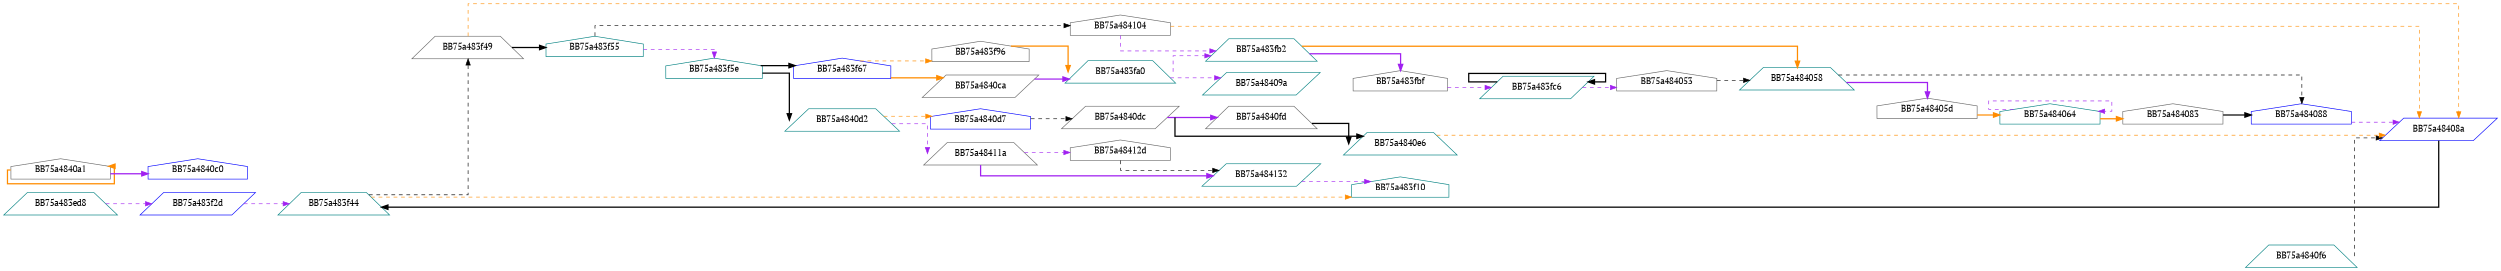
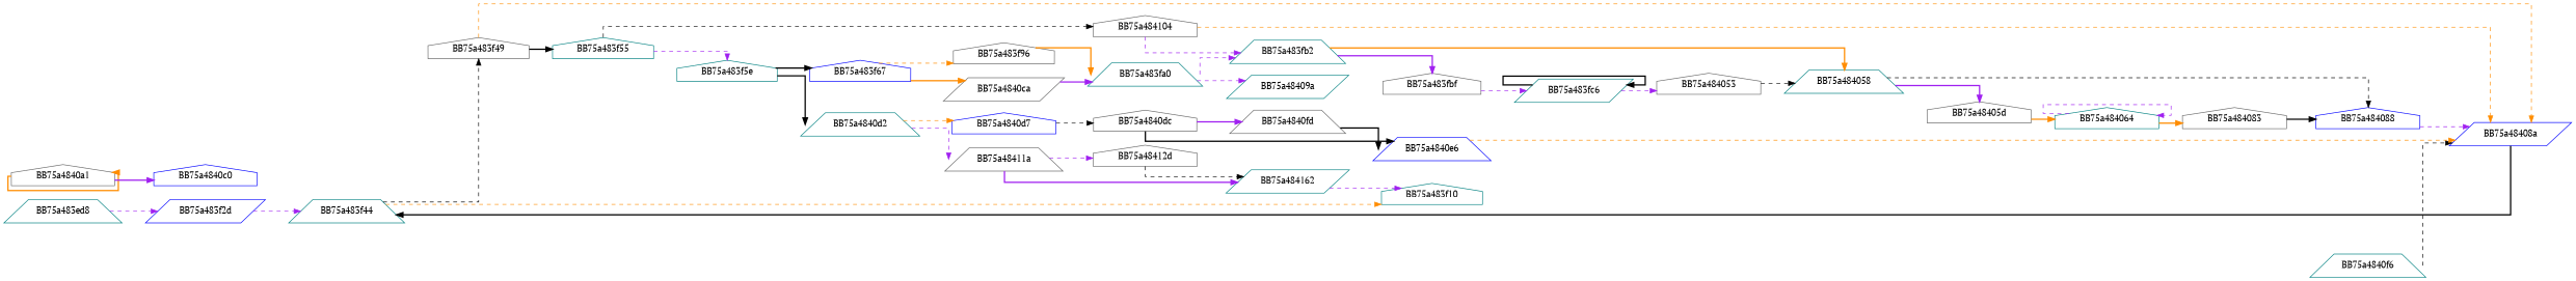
  digraph {
    fontname="PT Serif"
    rankdir=LR
    splines=ortho
    node [color=teal fontname="PT Serif" shape=house]
    edge [color=purple fontname="PT Serif" style=dashed]
    BB75a483ed8 [shape=trapezium]
    BB75a483f2d [color=blue shape=parallelogram]
    BB75a483f44 [shape=trapezium]
    BB75a483f10
-   BB75a483f49 [color=gray40 shape=trapezium]
+   BB75a483f49 [color=gray40]
    BB75a48408a [color=blue shape=parallelogram]
    BB75a483f55
    BB75a484104 [color=gray40]
    BB75a483f5e
    BB75a483fb2 [shape=trapezium]
    BB75a4840d2 [shape=trapezium]
    BB75a483f67 [color=blue]
    BB75a48411a [color=gray40 shape=trapezium]
    BB75a4840d7 [color=blue]
    BB75a4840ca [color=gray40 shape=parallelogram]
    BB75a483f96 [color=gray40]
-   BB75a484132 [shape=parallelogram]
+   BB75a484132 [shape=parallelogram label=BB75a484162]
    BB75a48412d [color=gray40]
-   BB75a4840dc [color=gray40 shape=parallelogram]
+   BB75a4840dc [color=gray40]
    BB75a483fa0 [shape=trapezium]
    BB75a48409a [shape=parallelogram]
    BB75a484058 [shape=trapezium]
    BB75a483fbf [color=gray40]
    BB75a4840a1 [color=gray40]
    BB75a4840c0 [color=blue]
    BB75a484088 [color=blue]
    BB75a48405d [color=gray40]
    BB75a483fc6 [shape=parallelogram]
    BB75a484064
    BB75a484053 [color=gray40]
    BB75a484083 [color=gray40]
    BB75a4840f6 [shape=trapezium]
    BB75a4840fd [color=gray40 shape=trapezium]
-   BB75a4840e6 [shape=trapezium]
+   BB75a4840e6 [color=blue shape=trapezium]
    BB75a483ed8 -> BB75a483f2d
    BB75a483f2d -> BB75a483f44
    BB75a483f44 -> BB75a483f10 [color=darkorange]
    BB75a483f44 -> BB75a483f49 [color=black]
    BB75a483f49 -> BB75a48408a [color=darkorange]
    BB75a483f49 -> BB75a483f55 [color=black style=bold]
    BB75a48408a -> BB75a483f44 [color=black style=bold]
    BB75a483f55 -> BB75a484104 [color=black]
    BB75a483f55 -> BB75a483f5e
    BB75a484104 -> BB75a48408a [color=darkorange]
    BB75a484104 -> BB75a483fb2
    BB75a483f5e -> BB75a4840d2 [color=black style=bold]
    BB75a483f5e -> BB75a483f67 [color=black style=bold]
    BB75a483fb2 -> BB75a484058 [color=darkorange style=bold]
    BB75a483fb2 -> BB75a483fbf [style=bold]
    BB75a4840d2 -> BB75a48411a
    BB75a4840d2 -> BB75a4840d7 [color=darkorange]
    BB75a483f67 -> BB75a4840ca [color=darkorange style=bold]
    BB75a483f67 -> BB75a483f96 [color=darkorange]
    BB75a48411a -> BB75a484132 [style=bold]
    BB75a48411a -> BB75a48412d
    BB75a4840d7 -> BB75a4840dc [color=black]
    BB75a4840ca -> BB75a483fa0 [style=bold]
    BB75a483f96 -> BB75a483fa0 [color=darkorange style=bold]
    BB75a484132 -> BB75a483f10
    BB75a48412d -> BB75a484132 [color=black]
    BB75a4840dc -> BB75a4840fd [style=bold]
    BB75a4840dc -> BB75a4840e6 [color=black style=bold]
    BB75a483fa0 -> BB75a483fb2
    BB75a483fa0 -> BB75a48409a
    BB75a484058 -> BB75a484088 [color=black]
    BB75a484058 -> BB75a48405d [style=bold]
    BB75a483fbf -> BB75a483fc6
    BB75a4840a1 -> BB75a4840a1 [color=darkorange style=bold]
    BB75a4840a1 -> BB75a4840c0 [style=bold]
    BB75a484088 -> BB75a48408a
    BB75a48405d -> BB75a484064 [color=darkorange style=bold]
    BB75a483fc6 -> BB75a483fc6 [color=black style=bold]
    BB75a483fc6 -> BB75a484053
    BB75a484064 -> BB75a484064
    BB75a484064 -> BB75a484083 [color=darkorange style=bold]
    BB75a484053 -> BB75a484058 [color=black]
    BB75a484083 -> BB75a484088 [color=black style=bold]
    BB75a4840f6 -> BB75a48408a [color=black]
    BB75a4840fd -> BB75a4840e6 [color=black style=bold]
    BB75a4840e6 -> BB75a48408a [color=darkorange]
  }
